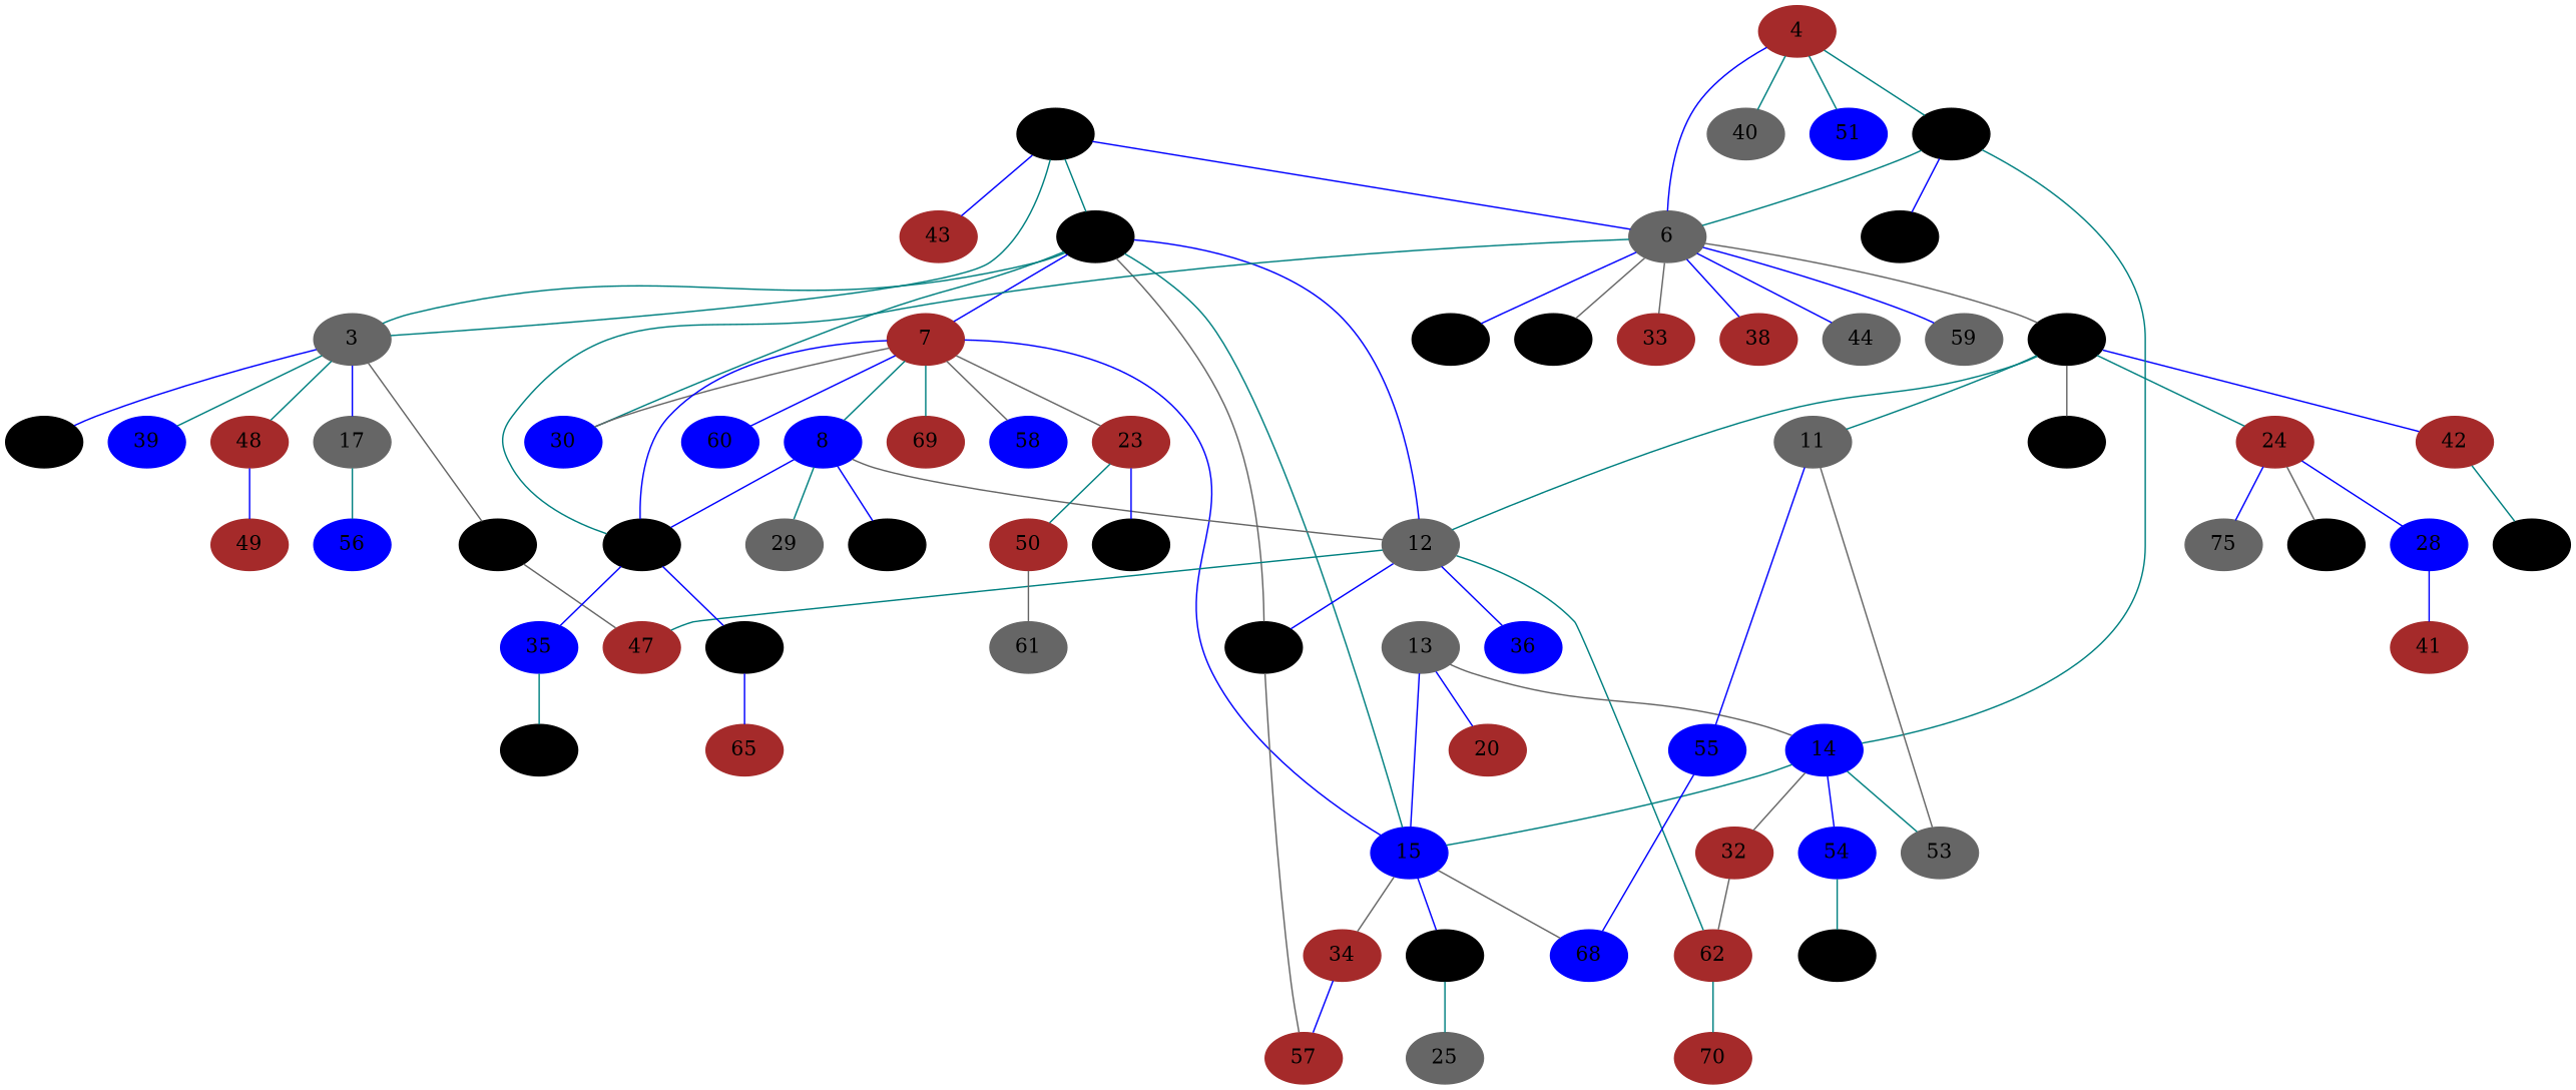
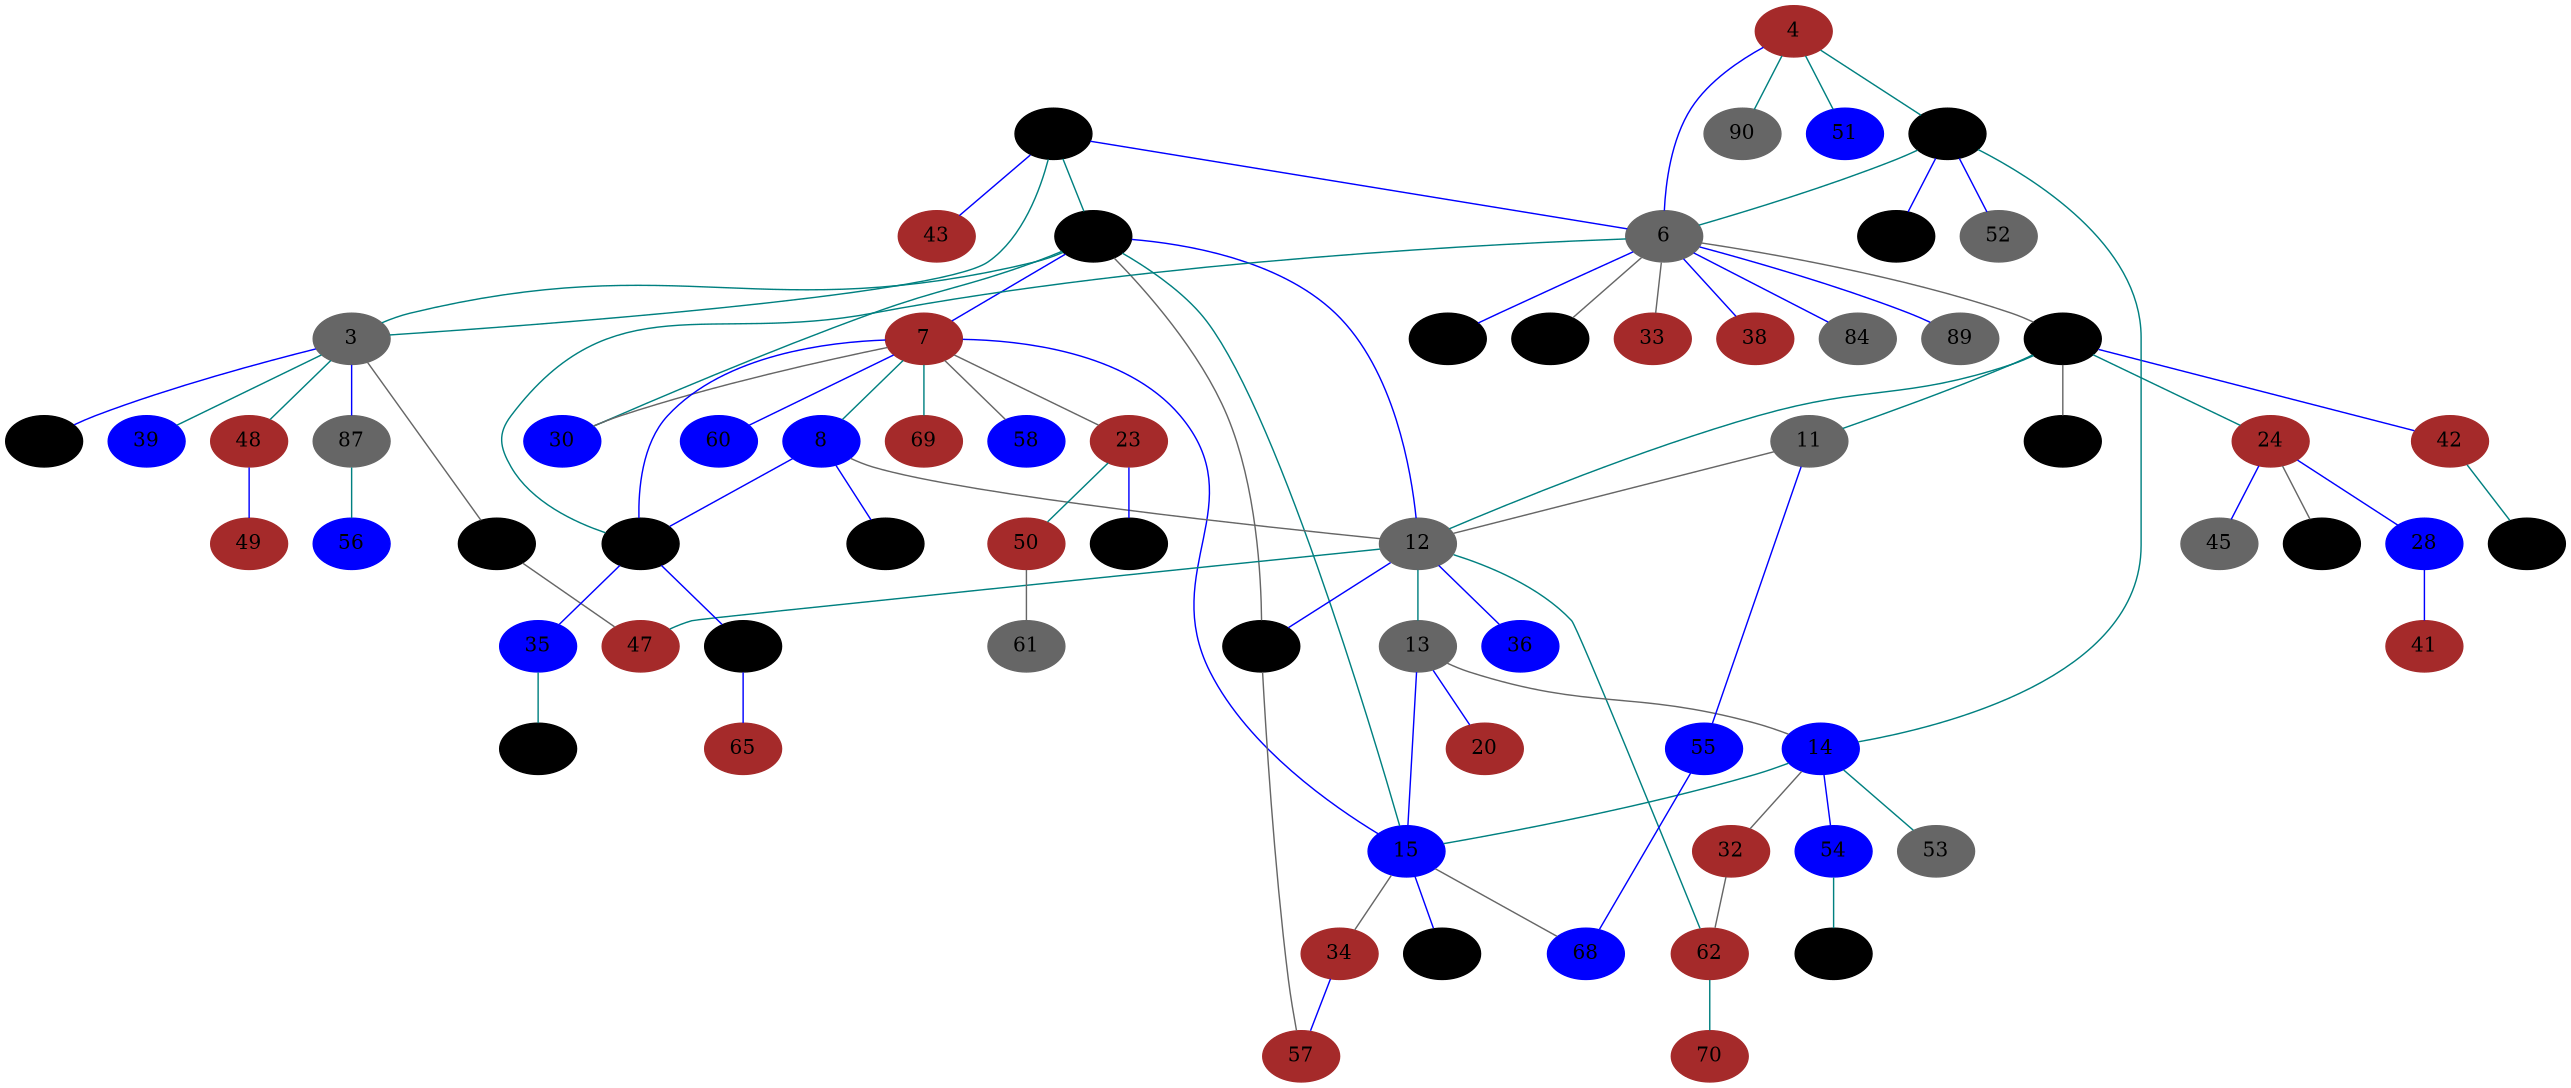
  graph {
    node [color=brown style=filled]
    edge [color=blue]
    1 [color=black]
    2 [color=black]
    3 [color=gray40]
    6 [color=gray40]
    43
    7
    12 [color=gray40]
    15 [color=blue]
    30 [color=blue]
    37 [color=black]
-   17 [color=gray40]
+   17 [color=gray40 label=87]
    31 [color=black]
    39 [color=blue]
    46 [color=black]
    48
    9 [color=black]
    10 [color=black]
    21 [color=black]
    22 [color=black]
    33
    38
-   44 [color=gray40]
-   59 [color=gray40]
+   44 [color=gray40 label=84]
+   59 [color=gray40 label=89]
    8 [color=blue]
    23
    58 [color=blue]
    60 [color=blue]
    69
    13 [color=gray40]
    36 [color=blue]
    47
    62
    16 [color=black]
    34
    68 [color=blue]
    57
    56 [color=blue]
    49
    4
    5 [color=black]
-   40 [color=gray40]
+   40 [color=gray40 label=90]
    51 [color=blue]
    14 [color=blue]
    18 [color=black]
+   52 [color=gray40]
    32
    53 [color=gray40]
    54 [color=blue]
    26 [color=black]
    35 [color=blue]
    11 [color=gray40]
    19 [color=black]
    24
    42
    27 [color=black]
-   29 [color=gray40]
    50
    66 [color=black]
    65
    63 [color=black]
    55 [color=blue]
    28 [color=blue]
-   45 [color=gray40 label=75]
+   45 [color=gray40]
    71 [color=black]
    64 [color=black]
    20
    70
    67 [color=black]
-   25 [color=gray40]
    61 [color=gray40]
    41
    1 -- 2 [color=teal]
    1 -- 3 [color=teal]
    1 -- 6
    1 -- 43
    2 -- 3 [color=teal]
    2 -- 7
    2 -- 12
    2 -- 15 [color=teal]
    2 -- 30 [color=teal]
    2 -- 37 [color=gray40]
    3 -- 17
    3 -- 31
    3 -- 39 [color=teal]
    3 -- 46 [color=gray40]
    3 -- 48 [color=teal]
    6 -- 9 [color=teal]
    6 -- 10 [color=gray40]
    6 -- 21
    6 -- 22 [color=gray40]
    6 -- 33 [color=gray40]
    6 -- 38
    6 -- 44
    6 -- 59
    7 -- 15
    7 -- 30 [color=gray40]
    7 -- 9
    7 -- 8 [color=teal]
    7 -- 23 [color=gray40]
    7 -- 58 [color=gray40]
    7 -- 60
    7 -- 69 [color=teal]
    12 -- 37
+   12 -- 13 [color=teal]
    12 -- 36
    12 -- 47 [color=teal]
    12 -- 62 [color=teal]
    15 -- 16
    15 -- 34 [color=gray40]
    15 -- 68 [color=gray40]
    37 -- 57 [color=gray40]
    17 -- 56 [color=teal]
    46 -- 47 [color=gray40]
    48 -- 49
    9 -- 26
    9 -- 35
    10 -- 12 [color=teal]
    10 -- 11 [color=teal]
    10 -- 19 [color=gray40]
    10 -- 24 [color=teal]
    10 -- 42
    8 -- 12 [color=gray40]
    8 -- 9
    8 -- 27
-   8 -- 29 [color=teal]
    23 -- 50 [color=teal]
    23 -- 66
    13 -- 15
    13 -- 14 [color=gray40]
    13 -- 20
    62 -- 70 [color=teal]
-   16 -- 25 [color=teal]
    34 -- 57
    4 -- 6
    4 -- 5 [color=teal]
    4 -- 40 [color=teal]
    4 -- 51 [color=teal]
    5 -- 6 [color=teal]
    5 -- 14 [color=teal]
    5 -- 18
+   5 -- 52
    14 -- 15 [color=teal]
    14 -- 32 [color=gray40]
    14 -- 53 [color=teal]
    14 -- 54
    32 -- 62 [color=gray40]
    54 -- 67 [color=teal]
    26 -- 65
    35 -- 63 [color=teal]
-   11 -- 53 [color=gray40]
+   11 -- 12 [color=gray40]
    11 -- 55
    24 -- 28
    24 -- 45
    24 -- 71 [color=gray40]
    42 -- 64 [color=teal]
    50 -- 61 [color=gray40]
    55 -- 68
    28 -- 41
  }
